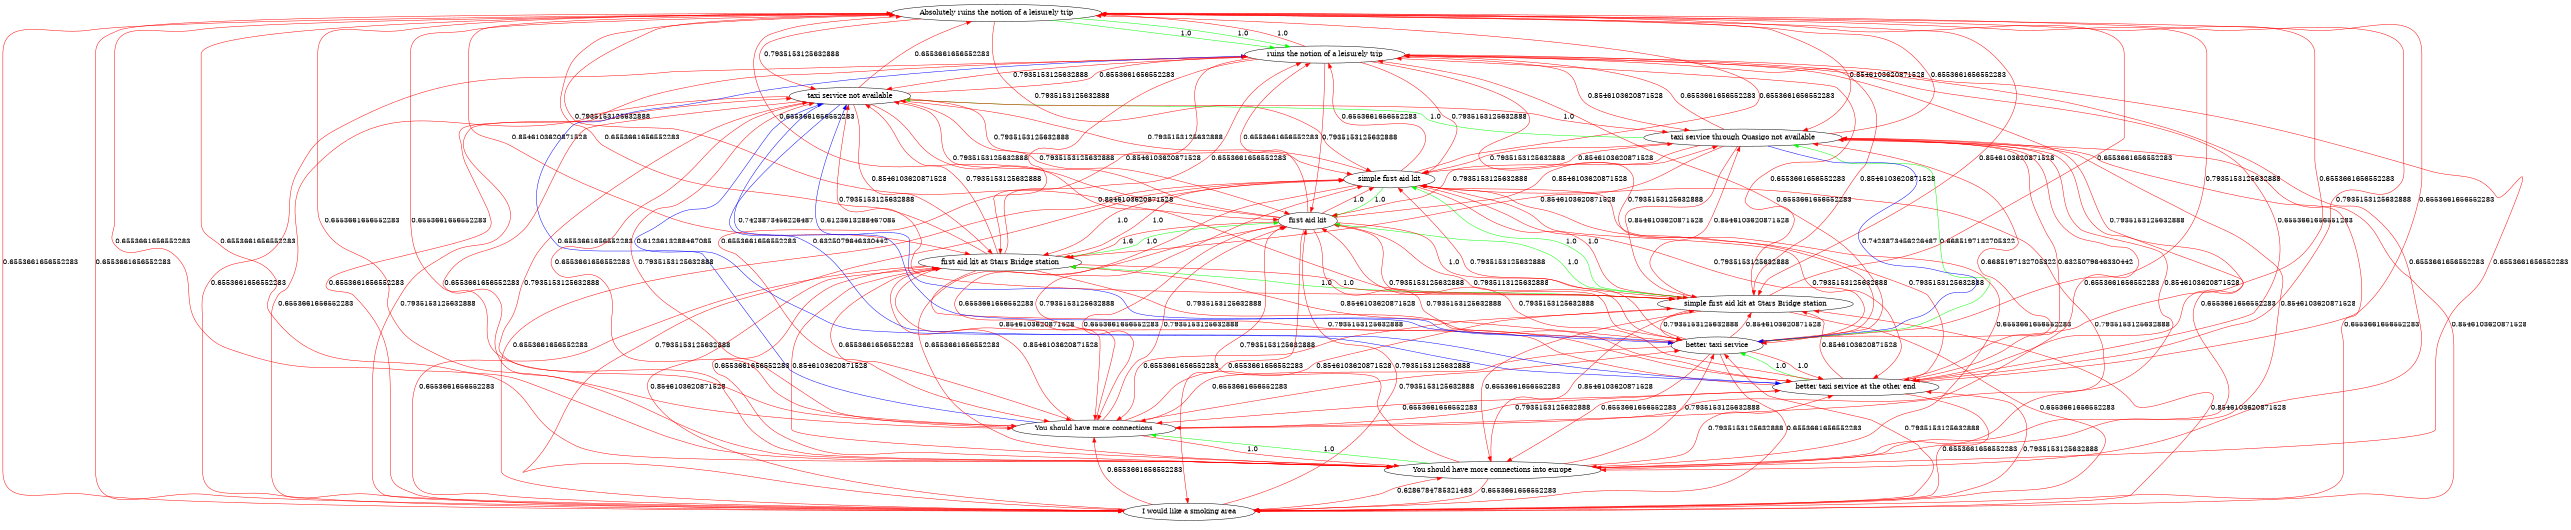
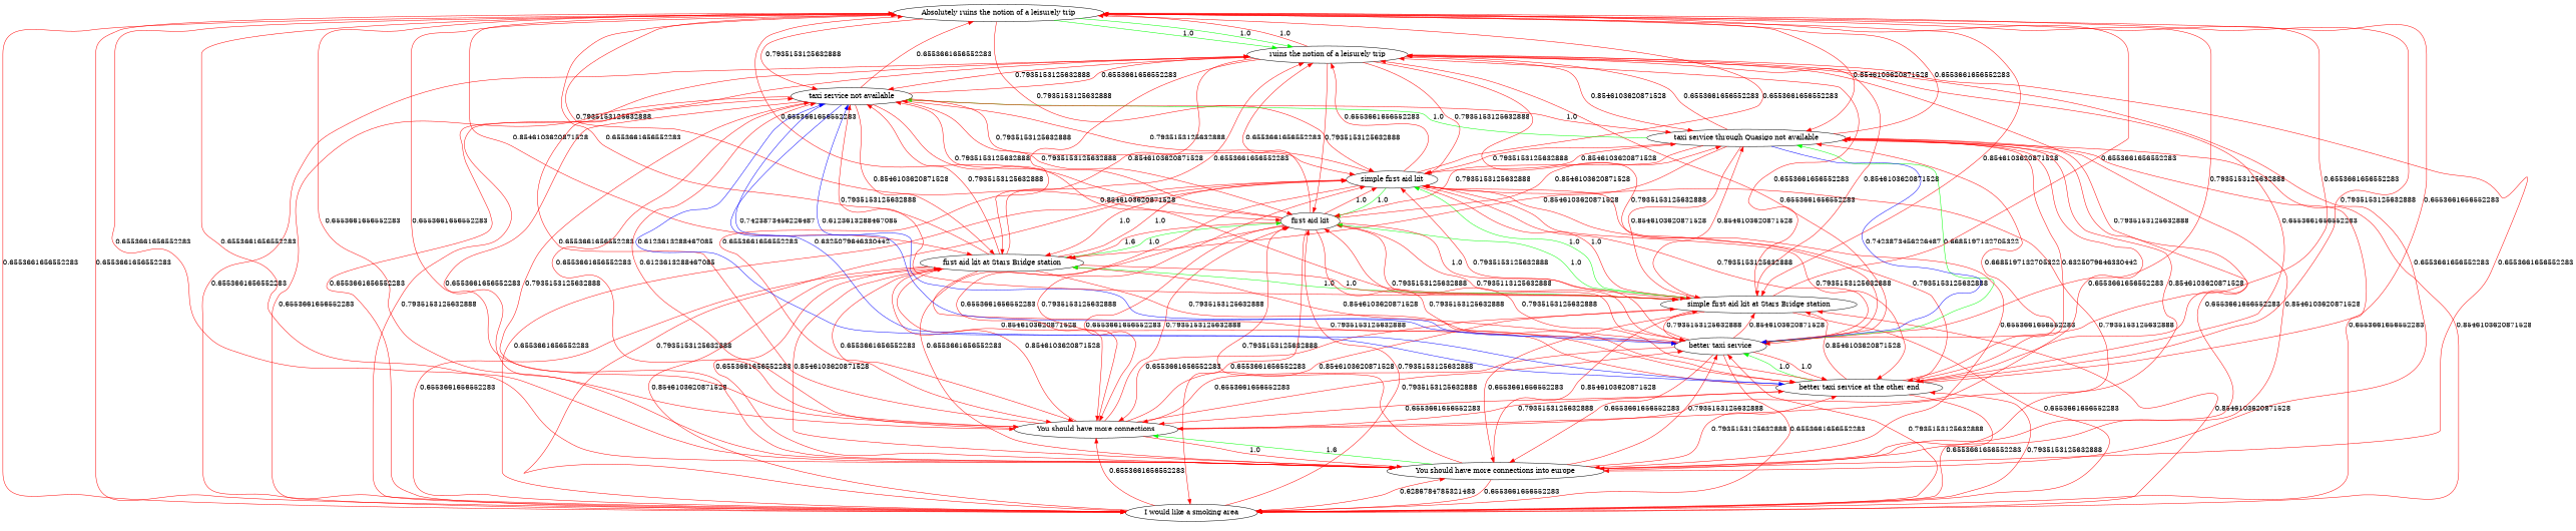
  digraph {
    edge [color=red]
    "Absolutely ruins the notion of a leisurely trip"
    "ruins the notion of a leisurely trip"
    "I would like a smoking area"
    "You should have more connections into europe"
    "You should have more connections"
    "better taxi service at the other end"
    "better taxi service"
    "simple first aid kit at Stars Bridge station"
    "first aid kit at Stars Bridge station"
    "first aid kit"
    "simple first aid kit"
    "taxi service through Quasigo not available"
    "taxi service not available"
    "Absolutely ruins the notion of a leisurely trip" -> "ruins the notion of a leisurely trip" [color=green label=1.0]
    "Absolutely ruins the notion of a leisurely trip" -> "ruins the notion of a leisurely trip" [color=green label=1.0]
    "Absolutely ruins the notion of a leisurely trip" -> "I would like a smoking area" [label=0.6553661656552283]
    "Absolutely ruins the notion of a leisurely trip" -> "You should have more connections into europe" [label=0.6553661656552283]
    "Absolutely ruins the notion of a leisurely trip" -> "You should have more connections" [label=0.6553661656552283]
    "Absolutely ruins the notion of a leisurely trip" -> "better taxi service at the other end" [label=0.7935153125632888]
    "Absolutely ruins the notion of a leisurely trip" -> "better taxi service" [label=0.7935153125632888]
    "Absolutely ruins the notion of a leisurely trip" -> "simple first aid kit at Stars Bridge station" [label=0.8546103620871528]
    "Absolutely ruins the notion of a leisurely trip" -> "first aid kit at Stars Bridge station" [label=0.8546103620871528]
    "Absolutely ruins the notion of a leisurely trip" -> "first aid kit" [label=0.7935153125632888]
    "Absolutely ruins the notion of a leisurely trip" -> "simple first aid kit" [label=0.7935153125632888]
    "Absolutely ruins the notion of a leisurely trip" -> "taxi service through Quasigo not available" [label=0.8546103620871528]
    "Absolutely ruins the notion of a leisurely trip" -> "taxi service not available" [label=0.7935153125632888]
    "ruins the notion of a leisurely trip" -> "Absolutely ruins the notion of a leisurely trip" [label=1.0]
    "ruins the notion of a leisurely trip" -> "I would like a smoking area" [label=0.6553661656552283]
    "ruins the notion of a leisurely trip" -> "You should have more connections into europe" [label=0.6553661656552283]
    "ruins the notion of a leisurely trip" -> "You should have more connections" [label=0.6553661656552283]
    "ruins the notion of a leisurely trip" -> "better taxi service at the other end" [label=0.7935153125632888]
    "ruins the notion of a leisurely trip" -> "better taxi service" [label=0.7935153125632888]
    "ruins the notion of a leisurely trip" -> "simple first aid kit at Stars Bridge station" [label=0.8546103620871528]
    "ruins the notion of a leisurely trip" -> "first aid kit at Stars Bridge station" [label=0.8546103620871528]
    "ruins the notion of a leisurely trip" -> "first aid kit" [label=0.7935153125632888]
    "ruins the notion of a leisurely trip" -> "simple first aid kit" [label=0.7935153125632888]
    "ruins the notion of a leisurely trip" -> "taxi service through Quasigo not available" [label=0.8546103620871528]
    "ruins the notion of a leisurely trip" -> "taxi service not available" [label=0.7935153125632888]
    "I would like a smoking area" -> "Absolutely ruins the notion of a leisurely trip" [label=0.6553661656552283]
    "I would like a smoking area" -> "ruins the notion of a leisurely trip" [label=0.6553661656552283]
    "I would like a smoking area" -> "You should have more connections into europe" [label=0.6286784785321483]
    "I would like a smoking area" -> "You should have more connections" [label=0.6553661656552283]
    "I would like a smoking area" -> "better taxi service at the other end" [label=0.7935153125632888]
    "I would like a smoking area" -> "better taxi service" [label=0.7935153125632888]
    "I would like a smoking area" -> "simple first aid kit at Stars Bridge station" [label=0.8546103620871528]
    "I would like a smoking area" -> "first aid kit at Stars Bridge station" [label=0.8546103620871528]
    "I would like a smoking area" -> "first aid kit" [label=0.7935153125632888]
    "I would like a smoking area" -> "simple first aid kit" [label=0.7935153125632888]
    "I would like a smoking area" -> "taxi service through Quasigo not available" [label=0.8546103620871528]
    "I would like a smoking area" -> "taxi service not available" [label=0.7935153125632888]
    "You should have more connections into europe" -> "Absolutely ruins the notion of a leisurely trip" [label=0.6553661656552283]
    "You should have more connections into europe" -> "ruins the notion of a leisurely trip" [label=0.6553661656552283]
    "You should have more connections into europe" -> "I would like a smoking area" [label=0.6553661656552283]
-   "You should have more connections into europe" -> "You should have more connections" [color=green label=1.0]
+   "You should have more connections into europe" -> "You should have more connections" [color=green label=1.6]
    "You should have more connections into europe" -> "better taxi service at the other end" [label=0.7935153125632888]
    "You should have more connections into europe" -> "better taxi service" [label=0.7935153125632888]
    "You should have more connections into europe" -> "simple first aid kit at Stars Bridge station" [label=0.8546103620871528]
    "You should have more connections into europe" -> "first aid kit at Stars Bridge station" [label=0.8546103620871528]
    "You should have more connections into europe" -> "first aid kit" [label=0.7935153125632888]
    "You should have more connections into europe" -> "simple first aid kit" [label=0.7935153125632888]
    "You should have more connections into europe" -> "taxi service through Quasigo not available" [label=0.8546103620871528]
    "You should have more connections into europe" -> "taxi service not available" [label=0.7935153125632888]
    "You should have more connections" -> "Absolutely ruins the notion of a leisurely trip" [label=0.6553661656552283]
-   "You should have more connections" -> "ruins the notion of a leisurely trip" [color=blue label=0.6553661656552283]
+   "You should have more connections" -> "ruins the notion of a leisurely trip" [label=0.6553661656552283]
    "You should have more connections" -> "You should have more connections into europe" [label=1.0]
    "You should have more connections" -> "better taxi service at the other end" [label=0.7935153125632888]
    "You should have more connections" -> "better taxi service" [label=0.7935153125632888]
    "You should have more connections" -> "simple first aid kit at Stars Bridge station" [label=0.8546103620871528]
    "You should have more connections" -> "first aid kit at Stars Bridge station" [label=0.8546103620871528]
    "You should have more connections" -> "first aid kit" [label=0.7935153125632888]
    "You should have more connections" -> "simple first aid kit" [label=0.7935153125632888]
    "You should have more connections" -> "taxi service through Quasigo not available" [label=0.8546103620871528]
-   "You should have more connections" -> "taxi service not available" [label=0.7935153125632888]
+   "You should have more connections" -> "taxi service not available" [label=0.6123613288467085]
    "better taxi service at the other end" -> "Absolutely ruins the notion of a leisurely trip" [label=0.6553661656552283]
-   "better taxi service at the other end" -> "ruins the notion of a leisurely trip" [label=0.6553661656551283]
+   "better taxi service at the other end" -> "ruins the notion of a leisurely trip" [label=0.6553661656552283]
    "better taxi service at the other end" -> "I would like a smoking area" [label=0.6553661656552283]
    "better taxi service at the other end" -> "You should have more connections" [label=0.6553661656552283]
    "better taxi service at the other end" -> "better taxi service" [color=green label=1.0]
    "better taxi service at the other end" -> "simple first aid kit at Stars Bridge station" [label=0.8546103620871528]
    "better taxi service at the other end" -> "first aid kit at Stars Bridge station" [label=0.8546103620871528]
    "better taxi service at the other end" -> "first aid kit" [label=0.7935153125632888]
    "better taxi service at the other end" -> "simple first aid kit" [label=0.7935153125632888]
    "better taxi service at the other end" -> "taxi service through Quasigo not available" [label=0.6685197132705322]
    "better taxi service at the other end" -> "taxi service not available" [color=blue label=0.6123613288467085]
    "better taxi service" -> "Absolutely ruins the notion of a leisurely trip" [label=0.6553661656552283]
    "better taxi service" -> "ruins the notion of a leisurely trip" [label=0.6553661656552283]
    "better taxi service" -> "I would like a smoking area" [label=0.6553661656552283]
    "better taxi service" -> "You should have more connections into europe" [label=0.6553661656552283]
    "better taxi service" -> "You should have more connections" [label=0.6553661656552283]
    "better taxi service" -> "better taxi service at the other end" [label=1.0]
    "better taxi service" -> "simple first aid kit at Stars Bridge station" [label=0.8546103620871528]
    "better taxi service" -> "first aid kit at Stars Bridge station" [label=0.8546103620871528]
    "better taxi service" -> "first aid kit" [label=0.7935153125632888]
    "better taxi service" -> "simple first aid kit" [label=0.7935153125632888]
    "better taxi service" -> "taxi service through Quasigo not available" [color=green label=0.6685197132705322]
    "better taxi service" -> "taxi service not available" [color=blue label=0.6123613288467085]
    "simple first aid kit at Stars Bridge station" -> "Absolutely ruins the notion of a leisurely trip" [label=0.6553661656552283]
    "simple first aid kit at Stars Bridge station" -> "ruins the notion of a leisurely trip" [label=0.6553661656552283]
    "simple first aid kit at Stars Bridge station" -> "I would like a smoking area" [label=0.6553661656552283]
    "simple first aid kit at Stars Bridge station" -> "You should have more connections into europe" [label=0.6553661656552283]
    "simple first aid kit at Stars Bridge station" -> "You should have more connections" [label=0.6553661656552283]
    "simple first aid kit at Stars Bridge station" -> "better taxi service" [label=0.7935153125632888]
    "simple first aid kit at Stars Bridge station" -> "first aid kit at Stars Bridge station" [color=green label=1.0]
    "simple first aid kit at Stars Bridge station" -> "first aid kit" [color=green label=1.0]
    "simple first aid kit at Stars Bridge station" -> "simple first aid kit" [color=green label=1.0]
    "simple first aid kit at Stars Bridge station" -> "taxi service through Quasigo not available" [label=0.8546103620871528]
    "simple first aid kit at Stars Bridge station" -> "taxi service not available" [label=0.7935153125632888]
    "first aid kit at Stars Bridge station" -> "Absolutely ruins the notion of a leisurely trip" [label=0.6553661656552283]
    "first aid kit at Stars Bridge station" -> "ruins the notion of a leisurely trip" [label=0.6553661656552283]
    "first aid kit at Stars Bridge station" -> "I would like a smoking area" [label=0.6553661656552283]
    "first aid kit at Stars Bridge station" -> "You should have more connections into europe" [label=0.6553661656552283]
    "first aid kit at Stars Bridge station" -> "You should have more connections" [label=0.6553661656552283]
    "first aid kit at Stars Bridge station" -> "better taxi service at the other end" [label=0.7935153125632888]
    "first aid kit at Stars Bridge station" -> "better taxi service" [label=0.7935153125632888]
    "first aid kit at Stars Bridge station" -> "simple first aid kit at Stars Bridge station" [label=1.0]
    "first aid kit at Stars Bridge station" -> "first aid kit" [color=green label=1.0]
    "first aid kit at Stars Bridge station" -> "simple first aid kit" [label=1.0]
    "first aid kit at Stars Bridge station" -> "taxi service not available" [label=0.7935153125632888]
    "first aid kit" -> "Absolutely ruins the notion of a leisurely trip" [label=0.6553661656552283]
    "first aid kit" -> "ruins the notion of a leisurely trip" [label=0.6553661656552283]
    "first aid kit" -> "I would like a smoking area" [label=0.6553661656552283]
    "first aid kit" -> "You should have more connections into europe" [label=0.6553661656552283]
    "first aid kit" -> "You should have more connections" [label=0.6553661656552283]
    "first aid kit" -> "better taxi service at the other end" [label=0.7935153125632888]
    "first aid kit" -> "better taxi service" [label=0.7935113125632888]
    "first aid kit" -> "simple first aid kit at Stars Bridge station" [label=1.0]
    "first aid kit" -> "first aid kit at Stars Bridge station" [label=1.6]
    "first aid kit" -> "simple first aid kit" [label=1.0]
    "first aid kit" -> "taxi service through Quasigo not available" [label=0.8546103620871528]
    "first aid kit" -> "taxi service not available" [label=0.7935153125632888]
    "simple first aid kit" -> "Absolutely ruins the notion of a leisurely trip" [label=0.6553661656552283]
    "simple first aid kit" -> "ruins the notion of a leisurely trip" [label=0.6553661656552283]
    "simple first aid kit" -> "I would like a smoking area" [label=0.6553661656552283]
    "simple first aid kit" -> "You should have more connections into europe" [label=0.6553661656552283]
    "simple first aid kit" -> "You should have more connections" [label=0.6553661656552283]
    "simple first aid kit" -> "better taxi service at the other end" [label=0.7935153125632888]
    "simple first aid kit" -> "better taxi service" [label=0.7935153125632888]
    "simple first aid kit" -> "simple first aid kit at Stars Bridge station" [label=1.0]
    "simple first aid kit" -> "first aid kit at Stars Bridge station" [label=1.0]
    "simple first aid kit" -> "first aid kit" [color=green label=1.0]
    "simple first aid kit" -> "taxi service through Quasigo not available" [label=0.8546103620871528]
    "simple first aid kit" -> "taxi service not available" [label=0.7935153125632888]
    "taxi service through Quasigo not available" -> "Absolutely ruins the notion of a leisurely trip" [label=0.6553661656552283]
    "taxi service through Quasigo not available" -> "ruins the notion of a leisurely trip" [label=0.6553661656552283]
    "taxi service through Quasigo not available" -> "I would like a smoking area" [label=0.6553661656552283]
    "taxi service through Quasigo not available" -> "You should have more connections into europe" [label=0.6553661656552283]
    "taxi service through Quasigo not available" -> "You should have more connections" [label=0.6553661656552283]
    "taxi service through Quasigo not available" -> "better taxi service at the other end" [label=0.6325079646330442]
    "taxi service through Quasigo not available" -> "better taxi service" [color=blue label=0.7423873456226487]
    "taxi service through Quasigo not available" -> "simple first aid kit at Stars Bridge station" [label=0.8546103620871528]
    "taxi service through Quasigo not available" -> "first aid kit at Stars Bridge station" [label=0.8546103620871528]
    "taxi service through Quasigo not available" -> "first aid kit" [label=0.7935153125632888]
    "taxi service through Quasigo not available" -> "simple first aid kit" [label=0.7935153125632888]
    "taxi service through Quasigo not available" -> "taxi service not available" [color=green label=1.0]
    "taxi service not available" -> "Absolutely ruins the notion of a leisurely trip" [label=0.6553661656552283]
    "taxi service not available" -> "ruins the notion of a leisurely trip" [label=0.6553661656552283]
    "taxi service not available" -> "I would like a smoking area" [label=0.6553661656552283]
    "taxi service not available" -> "You should have more connections into europe" [label=0.6553661656552283]
    "taxi service not available" -> "You should have more connections" [label=0.6553661656552283]
    "taxi service not available" -> "better taxi service at the other end" [color=blue label=0.6325079646330442]
    "taxi service not available" -> "better taxi service" [color=blue label=0.7423873456226487]
    "taxi service not available" -> "simple first aid kit at Stars Bridge station" [label=0.8546103620871528]
    "taxi service not available" -> "first aid kit at Stars Bridge station" [label=0.8546103620871528]
    "taxi service not available" -> "first aid kit" [label=0.7935153125632888]
    "taxi service not available" -> "simple first aid kit" [label=0.7935153125632888]
    "taxi service not available" -> "taxi service through Quasigo not available" [label=1.0]
  }
